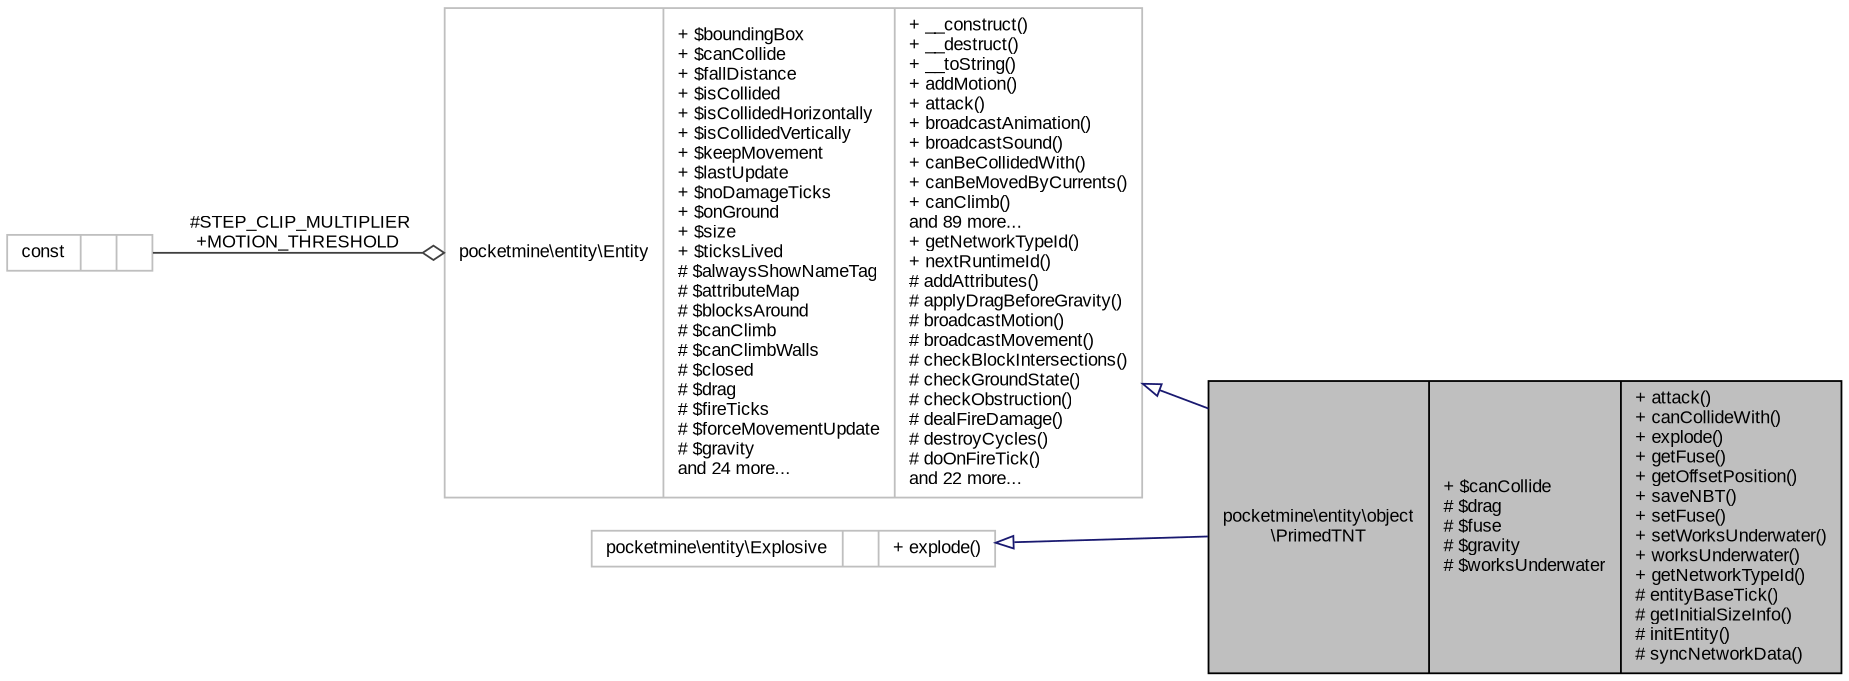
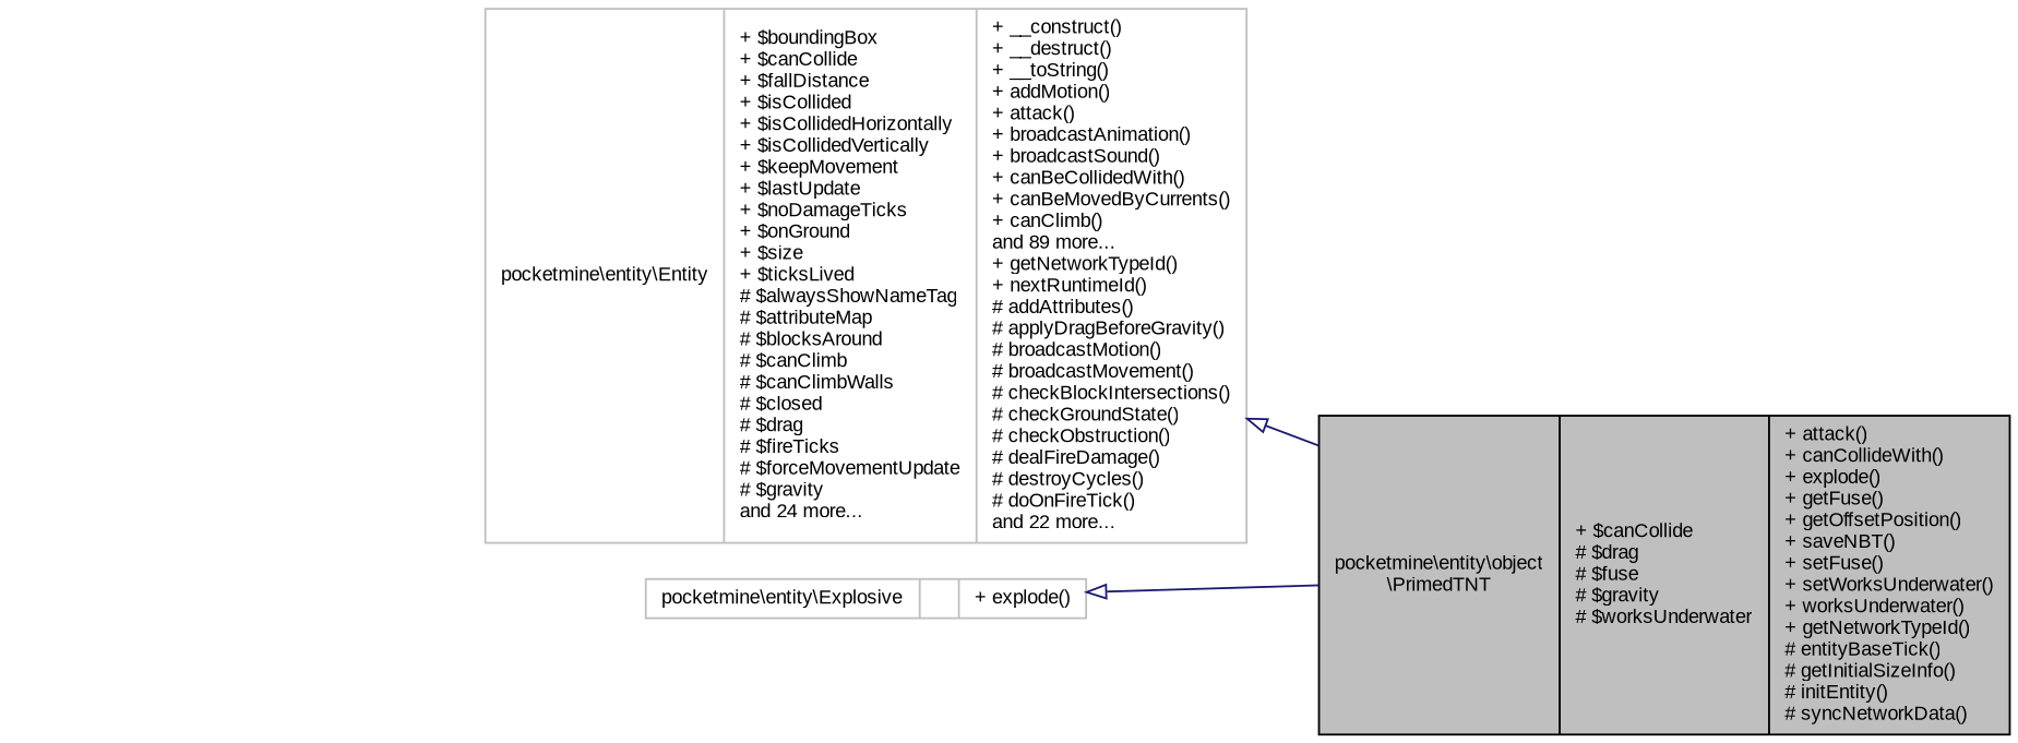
  digraph {
    rankdir=LR
    fontname="Liberation Sans"
    node [color=grey75 fillcolor=white fontname="Liberation Sans" fontsize=10 shape=record style=filled]
    edge [arrowtail=onormal color=midnightblue dir=back fontname="Liberation Sans" fontsize=10 labelfontname=Helvetica labelfontsize=10 style=solid]
    n1 [color=black fillcolor=grey75 fontcolor=black height=0.2 label="{pocketmine\\entity\\object\l\\PrimedTNT\n|+ $canCollide\l# $drag\l# $fuse\l# $gravity\l# $worksUnderwater\l|+ attack()\l+ canCollideWith()\l+ explode()\l+ getFuse()\l+ getOffsetPosition()\l+ saveNBT()\l+ setFuse()\l+ setWorksUnderwater()\l+ worksUnderwater()\l+ getNetworkTypeId()\l# entityBaseTick()\l# getInitialSizeInfo()\l# initEntity()\l# syncNetworkData()\l}" width=0.4]
    n2 [height=0.2 label="{pocketmine\\entity\\Entity\n|+ $boundingBox\l+ $canCollide\l+ $fallDistance\l+ $isCollided\l+ $isCollidedHorizontally\l+ $isCollidedVertically\l+ $keepMovement\l+ $lastUpdate\l+ $noDamageTicks\l+ $onGround\l+ $size\l+ $ticksLived\l# $alwaysShowNameTag\l# $attributeMap\l# $blocksAround\l# $canClimb\l# $canClimbWalls\l# $closed\l# $drag\l# $fireTicks\l# $forceMovementUpdate\l# $gravity\land 24 more...\l|+ __construct()\l+ __destruct()\l+ __toString()\l+ addMotion()\l+ attack()\l+ broadcastAnimation()\l+ broadcastSound()\l+ canBeCollidedWith()\l+ canBeMovedByCurrents()\l+ canClimb()\land 89 more...\l+ getNetworkTypeId()\l+ nextRuntimeId()\l# addAttributes()\l# applyDragBeforeGravity()\l# broadcastMotion()\l# broadcastMovement()\l# checkBlockIntersections()\l# checkGroundState()\l# checkObstruction()\l# dealFireDamage()\l# destroyCycles()\l# doOnFireTick()\land 22 more...\l}" width=0.4]
-   n3 [height=0.2 label="{const\n||}" width=0.4]
    n4 [height=0.2 label="{pocketmine\\entity\\Explosive\n||+ explode()\l}" width=0.4]
    n2 -> n1
-   n3 -> n2 [arrowhead=odiamond color=grey25 label=" #STEP_CLIP_MULTIPLIER\n+MOTION_THRESHOLD" arrowtail="" dir=""]
    n4 -> n1
  }
